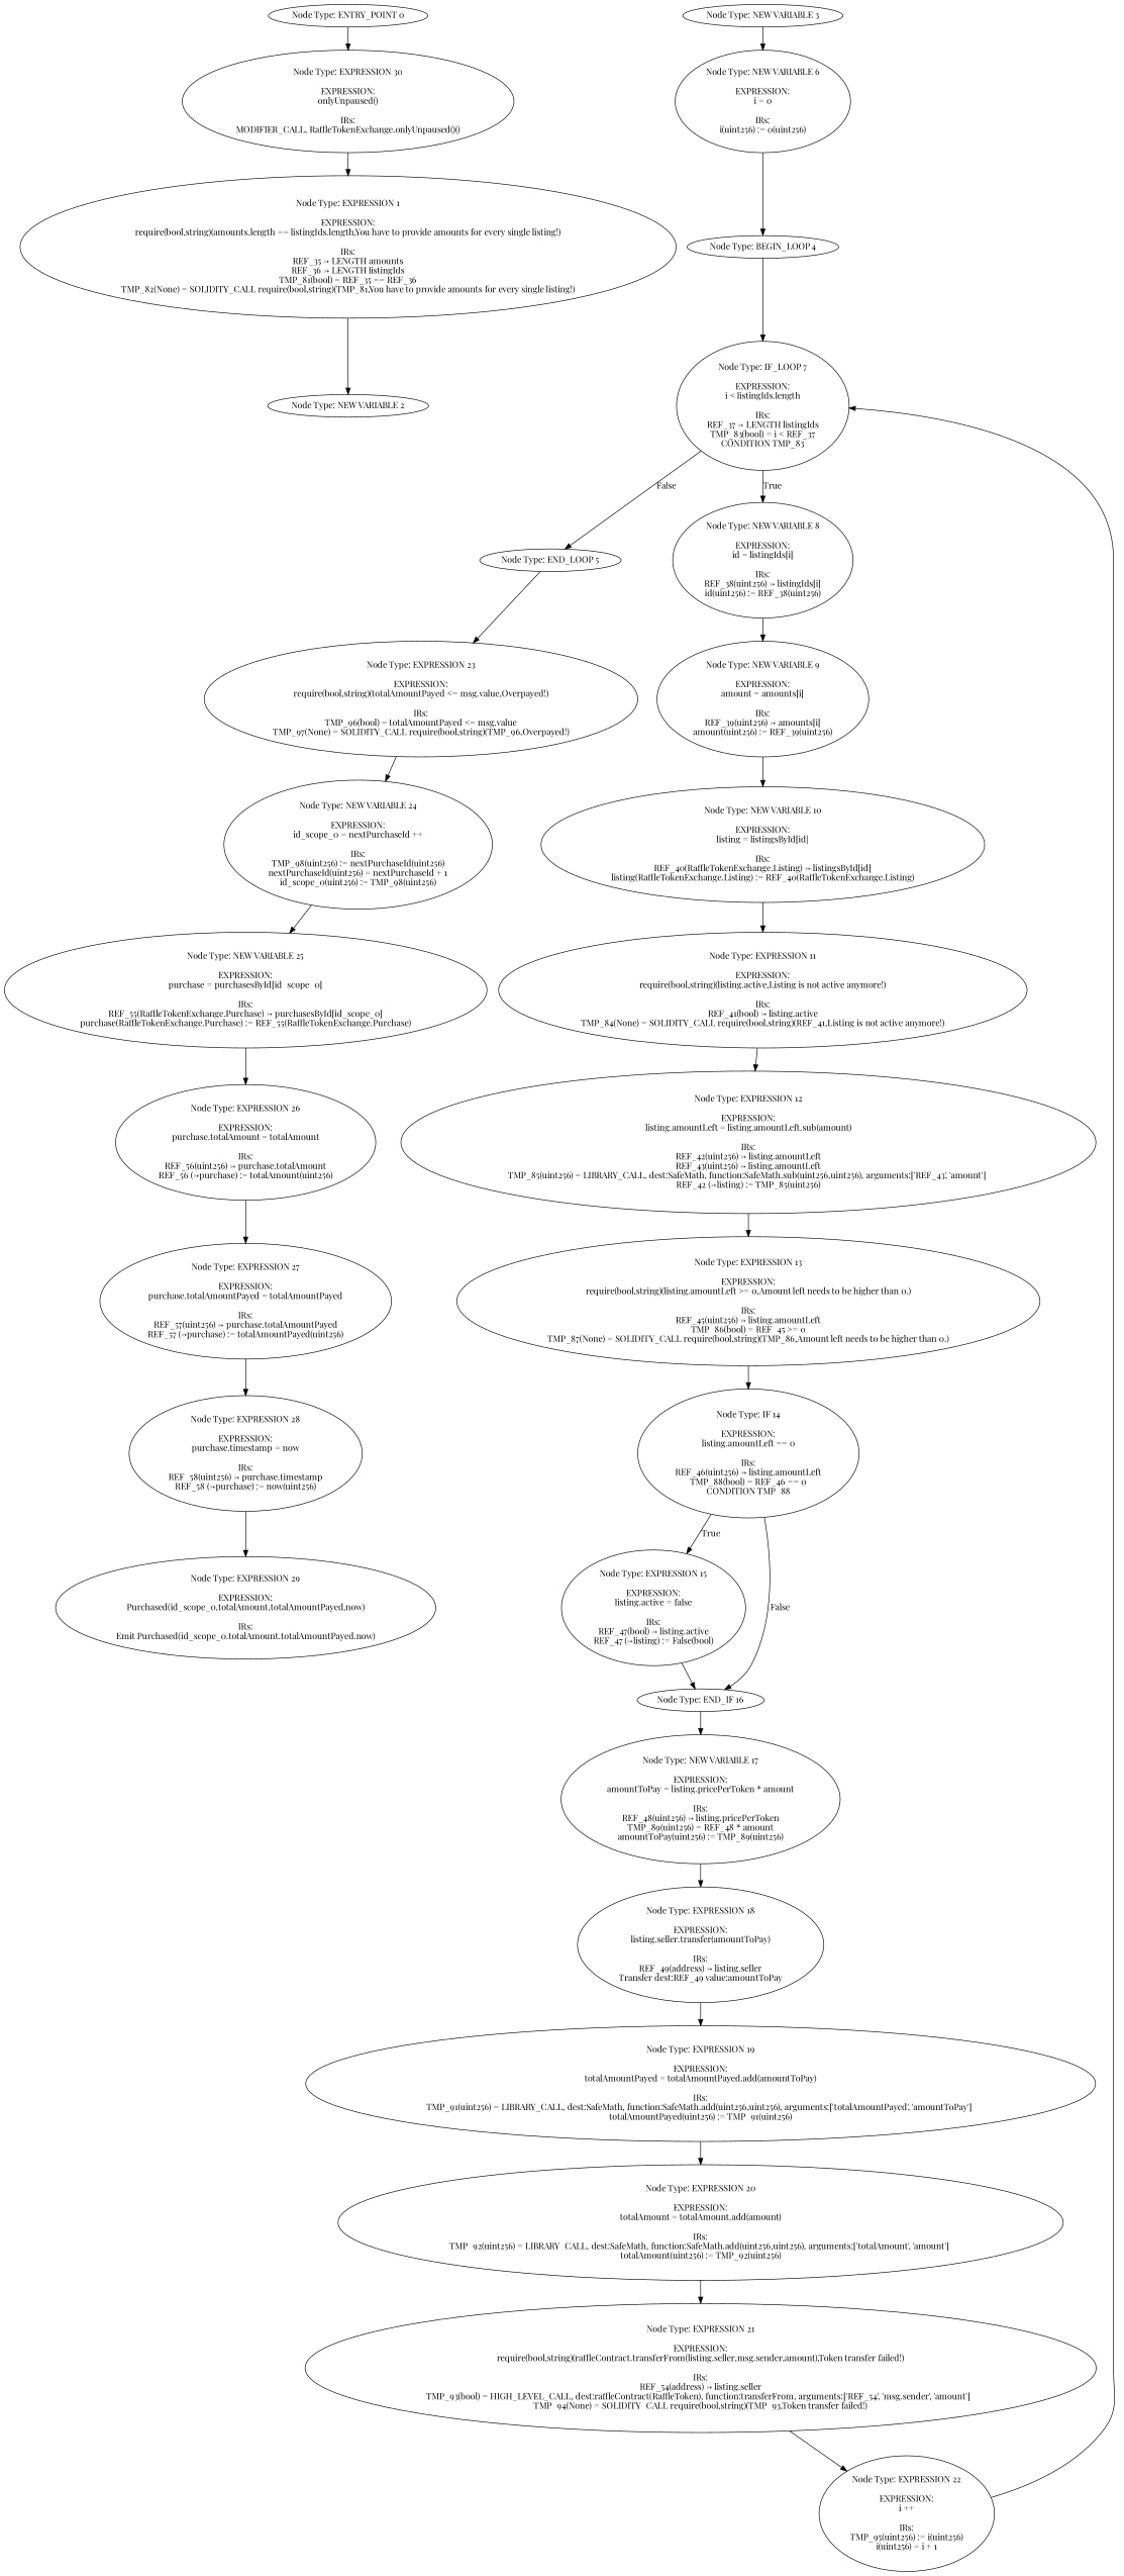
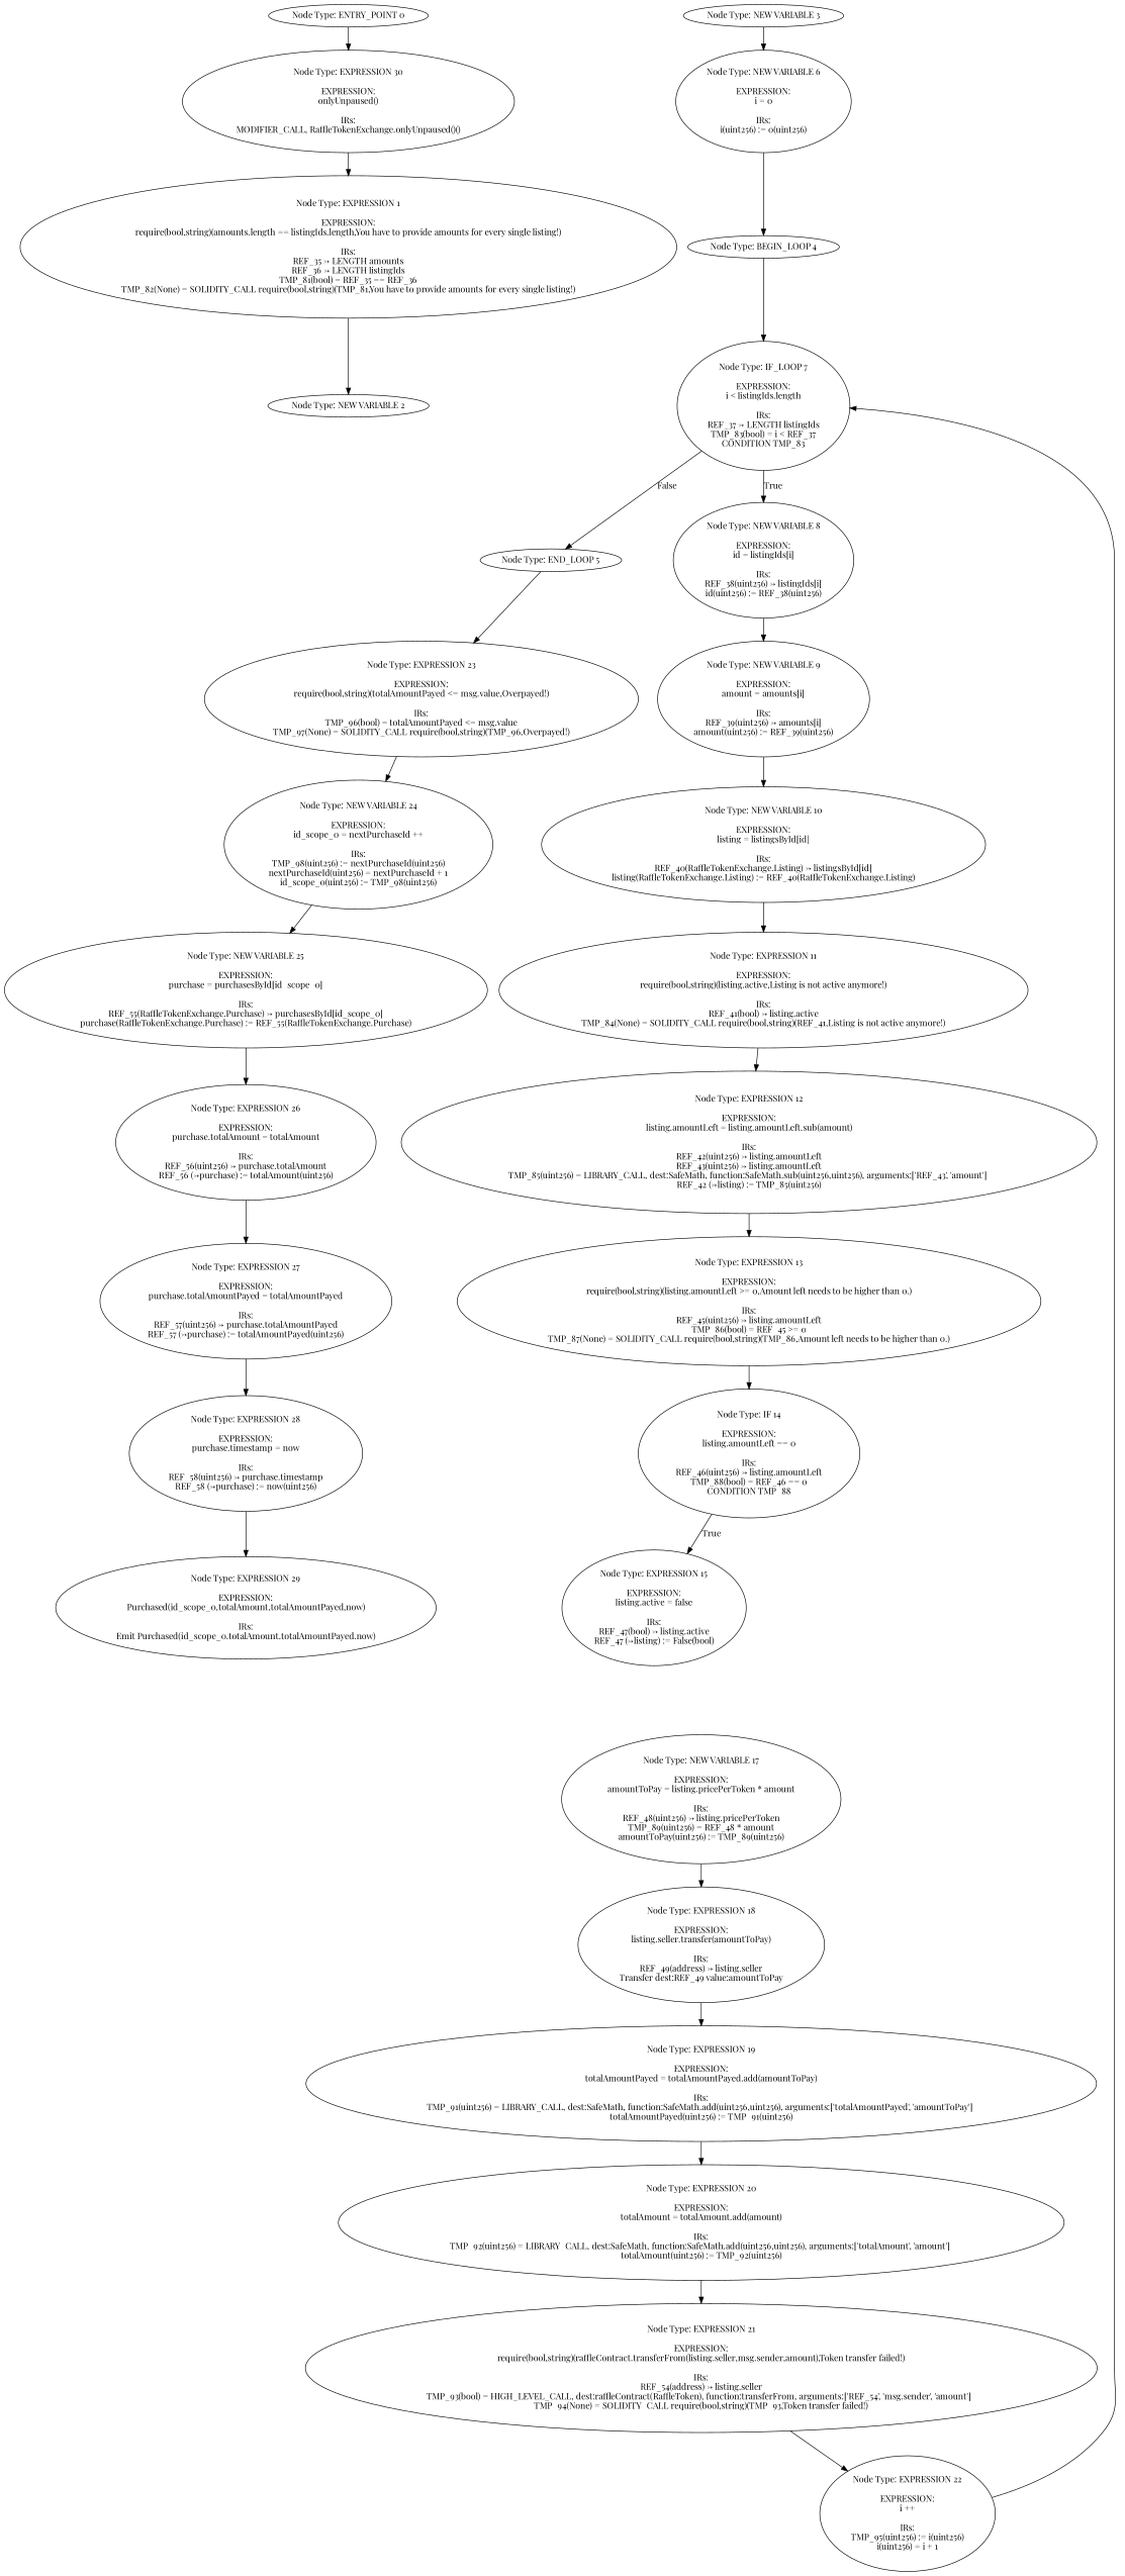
  digraph {
    fontname="Playfair Display"
    node [fontname="Playfair Display"]
    edge [fontname="Playfair Display"]
    n1 [label="Node Type: ENTRY_POINT 0\n"]
    n2 [label="Node Type: EXPRESSION 30\n\nEXPRESSION:\nonlyUnpaused()\n\nIRs:\nMODIFIER_CALL, RaffleTokenExchange.onlyUnpaused()()"]
    n3 [label="Node Type: EXPRESSION 1\n\nEXPRESSION:\nrequire(bool,string)(amounts.length == listingIds.length,You have to provide amounts for every single listing!)\n\nIRs:\nREF_35 -> LENGTH amounts\nREF_36 -> LENGTH listingIds\nTMP_81(bool) = REF_35 == REF_36\nTMP_82(None) = SOLIDITY_CALL require(bool,string)(TMP_81,You have to provide amounts for every single listing!)"]
    n4 [label="Node Type: NEW VARIABLE 2\n"]
    n5 [label="Node Type: NEW VARIABLE 3\n"]
    n6 [label="Node Type: NEW VARIABLE 6\n\nEXPRESSION:\ni = 0\n\nIRs:\ni(uint256) := 0(uint256)"]
    n7 [label="Node Type: BEGIN_LOOP 4\n"]
    n8 [label="Node Type: IF_LOOP 7\n\nEXPRESSION:\ni < listingIds.length\n\nIRs:\nREF_37 -> LENGTH listingIds\nTMP_83(bool) = i < REF_37\nCONDITION TMP_83"]
    n9 [label="Node Type: END_LOOP 5\n"]
    n10 [label="Node Type: NEW VARIABLE 8\n\nEXPRESSION:\nid = listingIds[i]\n\nIRs:\nREF_38(uint256) -> listingIds[i]\nid(uint256) := REF_38(uint256)"]
    n11 [label="Node Type: EXPRESSION 23\n\nEXPRESSION:\nrequire(bool,string)(totalAmountPayed <= msg.value,Overpayed!)\n\nIRs:\nTMP_96(bool) = totalAmountPayed <= msg.value\nTMP_97(None) = SOLIDITY_CALL require(bool,string)(TMP_96,Overpayed!)"]
    n12 [label="Node Type: NEW VARIABLE 9\n\nEXPRESSION:\namount = amounts[i]\n\nIRs:\nREF_39(uint256) -> amounts[i]\namount(uint256) := REF_39(uint256)"]
    n13 [label="Node Type: NEW VARIABLE 24\n\nEXPRESSION:\nid_scope_0 = nextPurchaseId ++\n\nIRs:\nTMP_98(uint256) := nextPurchaseId(uint256)\nnextPurchaseId(uint256) = nextPurchaseId + 1\nid_scope_0(uint256) := TMP_98(uint256)"]
    n14 [label="Node Type: NEW VARIABLE 25\n\nEXPRESSION:\npurchase = purchasesById[id_scope_0]\n\nIRs:\nREF_55(RaffleTokenExchange.Purchase) -> purchasesById[id_scope_0]\npurchase(RaffleTokenExchange.Purchase) := REF_55(RaffleTokenExchange.Purchase)"]
    n15 [label="Node Type: NEW VARIABLE 10\n\nEXPRESSION:\nlisting = listingsById[id]\n\nIRs:\nREF_40(RaffleTokenExchange.Listing) -> listingsById[id]\nlisting(RaffleTokenExchange.Listing) := REF_40(RaffleTokenExchange.Listing)"]
    n16 [label="Node Type: EXPRESSION 11\n\nEXPRESSION:\nrequire(bool,string)(listing.active,Listing is not active anymore!)\n\nIRs:\nREF_41(bool) -> listing.active\nTMP_84(None) = SOLIDITY_CALL require(bool,string)(REF_41,Listing is not active anymore!)"]
    n17 [label="Node Type: EXPRESSION 12\n\nEXPRESSION:\nlisting.amountLeft = listing.amountLeft.sub(amount)\n\nIRs:\nREF_42(uint256) -> listing.amountLeft\nREF_43(uint256) -> listing.amountLeft\nTMP_85(uint256) = LIBRARY_CALL, dest:SafeMath, function:SafeMath.sub(uint256,uint256), arguments:['REF_43', 'amount'] \nREF_42 (->listing) := TMP_85(uint256)"]
    n18 [label="Node Type: EXPRESSION 13\n\nEXPRESSION:\nrequire(bool,string)(listing.amountLeft >= 0,Amount left needs to be higher than 0.)\n\nIRs:\nREF_45(uint256) -> listing.amountLeft\nTMP_86(bool) = REF_45 >= 0\nTMP_87(None) = SOLIDITY_CALL require(bool,string)(TMP_86,Amount left needs to be higher than 0.)"]
    n19 [label="Node Type: IF 14\n\nEXPRESSION:\nlisting.amountLeft == 0\n\nIRs:\nREF_46(uint256) -> listing.amountLeft\nTMP_88(bool) = REF_46 == 0\nCONDITION TMP_88"]
    n20 [label="Node Type: EXPRESSION 15\n\nEXPRESSION:\nlisting.active = false\n\nIRs:\nREF_47(bool) -> listing.active\nREF_47 (->listing) := False(bool)"]
-   n21 [label="Node Type: END_IF 16\n"]
    n22 [label="Node Type: NEW VARIABLE 17\n\nEXPRESSION:\namountToPay = listing.pricePerToken * amount\n\nIRs:\nREF_48(uint256) -> listing.pricePerToken\nTMP_89(uint256) = REF_48 * amount\namountToPay(uint256) := TMP_89(uint256)"]
    n23 [label="Node Type: EXPRESSION 18\n\nEXPRESSION:\nlisting.seller.transfer(amountToPay)\n\nIRs:\nREF_49(address) -> listing.seller\nTransfer dest:REF_49 value:amountToPay"]
    n24 [label="Node Type: EXPRESSION 19\n\nEXPRESSION:\ntotalAmountPayed = totalAmountPayed.add(amountToPay)\n\nIRs:\nTMP_91(uint256) = LIBRARY_CALL, dest:SafeMath, function:SafeMath.add(uint256,uint256), arguments:['totalAmountPayed', 'amountToPay'] \ntotalAmountPayed(uint256) := TMP_91(uint256)"]
    n25 [label="Node Type: EXPRESSION 20\n\nEXPRESSION:\ntotalAmount = totalAmount.add(amount)\n\nIRs:\nTMP_92(uint256) = LIBRARY_CALL, dest:SafeMath, function:SafeMath.add(uint256,uint256), arguments:['totalAmount', 'amount'] \ntotalAmount(uint256) := TMP_92(uint256)"]
    n26 [label="Node Type: EXPRESSION 21\n\nEXPRESSION:\nrequire(bool,string)(raffleContract.transferFrom(listing.seller,msg.sender,amount),Token transfer failed!)\n\nIRs:\nREF_54(address) -> listing.seller\nTMP_93(bool) = HIGH_LEVEL_CALL, dest:raffleContract(RaffleToken), function:transferFrom, arguments:['REF_54', 'msg.sender', 'amount']  \nTMP_94(None) = SOLIDITY_CALL require(bool,string)(TMP_93,Token transfer failed!)"]
    n27 [label="Node Type: EXPRESSION 22\n\nEXPRESSION:\ni ++\n\nIRs:\nTMP_95(uint256) := i(uint256)\ni(uint256) = i + 1"]
    n28 [label="Node Type: EXPRESSION 26\n\nEXPRESSION:\npurchase.totalAmount = totalAmount\n\nIRs:\nREF_56(uint256) -> purchase.totalAmount\nREF_56 (->purchase) := totalAmount(uint256)"]
    n29 [label="Node Type: EXPRESSION 27\n\nEXPRESSION:\npurchase.totalAmountPayed = totalAmountPayed\n\nIRs:\nREF_57(uint256) -> purchase.totalAmountPayed\nREF_57 (->purchase) := totalAmountPayed(uint256)"]
    n30 [label="Node Type: EXPRESSION 28\n\nEXPRESSION:\npurchase.timestamp = now\n\nIRs:\nREF_58(uint256) -> purchase.timestamp\nREF_58 (->purchase) := now(uint256)"]
    n31 [label="Node Type: EXPRESSION 29\n\nEXPRESSION:\nPurchased(id_scope_0,totalAmount,totalAmountPayed,now)\n\nIRs:\nEmit Purchased(id_scope_0.totalAmount.totalAmountPayed.now)"]
    n1 -> n2
    n2 -> n3
    n3 -> n4
    n5 -> n6
    n6 -> n7
    n7 -> n8
    n8 -> n9 [label=False]
    n8 -> n10 [label=True]
    n9 -> n11
    n10 -> n12
    n11 -> n13
    n12 -> n15
    n13 -> n14
    n14 -> n28
    n15 -> n16
    n16 -> n17
    n17 -> n18
    n18 -> n19
    n19 -> n20 [label=True]
-   n19 -> n21 [label=False]
-   n20 -> n21
-   n21 -> n22
    n22 -> n23
    n23 -> n24
    n24 -> n25
    n25 -> n26
    n26 -> n27
    n27 -> n8
    n28 -> n29
    n29 -> n30
    n30 -> n31
  }
